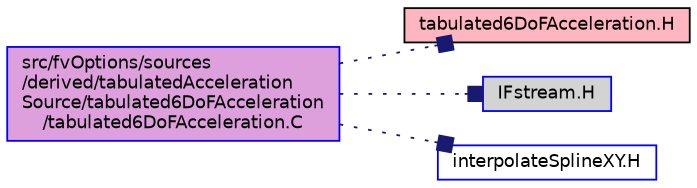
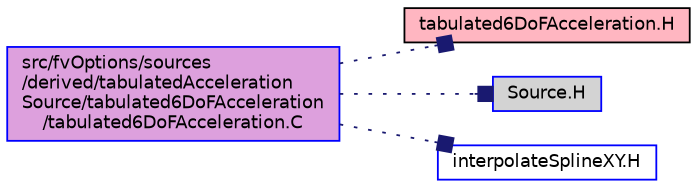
  digraph {
    rankdir=LR
    node [color=blue fontname=Helvetica fontsize=10 shape=record style=filled]
    edge [arrowhead=box color=midnightblue fontname=Helvetica fontsize=10 labelfontname=Helvetica labelfontsize=10 style=dotted]
    n1 [fillcolor=plum fontcolor=black height=0.2 label="src/fvOptions/sources\l/derived/tabulatedAcceleration\lSource/tabulated6DoFAcceleration\l/tabulated6DoFAcceleration.C" width=0.4]
    n2 [color=black fillcolor=lightpink height=0.2 label="tabulated6DoFAcceleration.H" width=0.4]
-   n3 [fillcolor=lightgrey height=0.2 label="IFstream.H" width=0.4]
+   n3 [fillcolor=lightgrey height=0.2 label="Source.H" width=0.4]
    n4 [fillcolor=white height=0.2 label="interpolateSplineXY.H" width=0.4]
    n1 -> n2
    n1 -> n3
    n1 -> n4
  }
